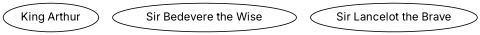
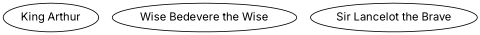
  digraph {
    fontname=Inter
    node [fontname=Inter]
    n1 [label="King Arthur"]
-   n2 [label="Sir Bedevere the Wise"]
+   n2 [label="Wise Bedevere the Wise"]
    n3 [label="Sir Lancelot the Brave"]
  }
